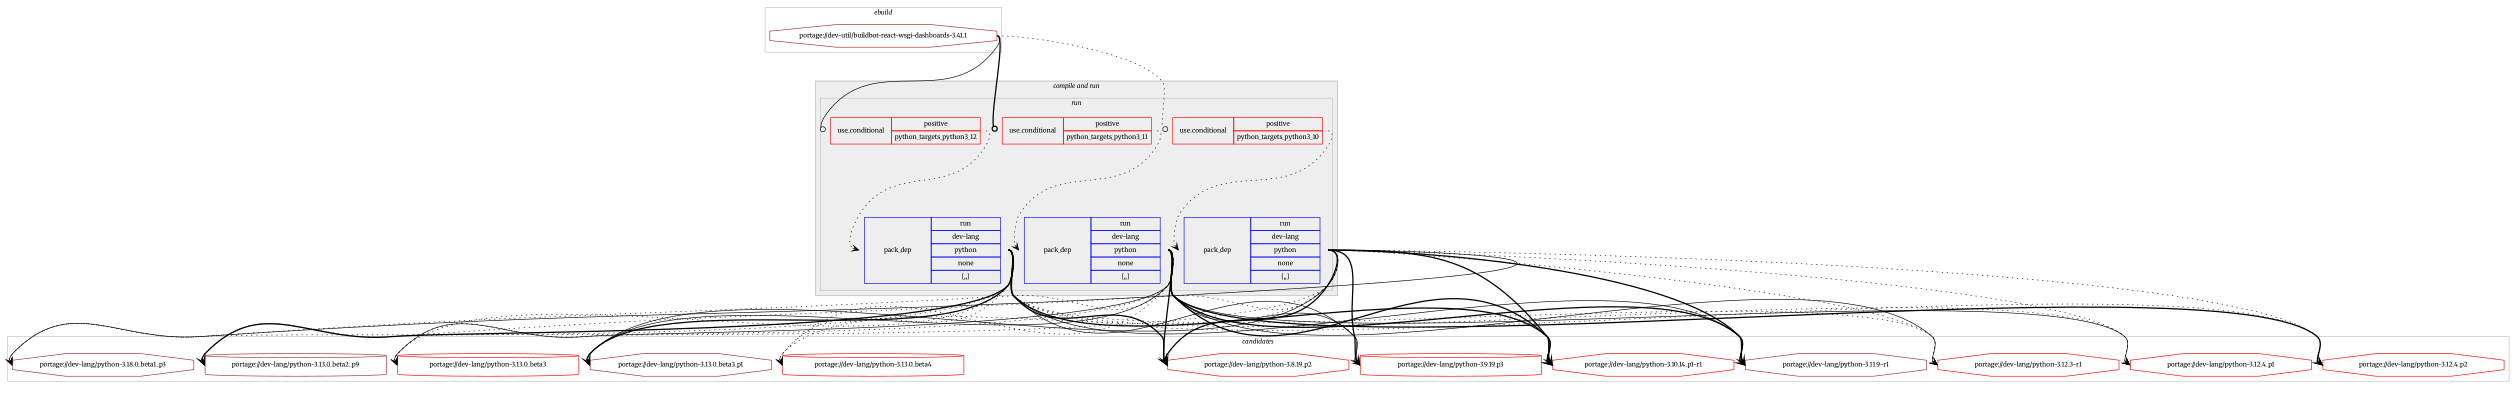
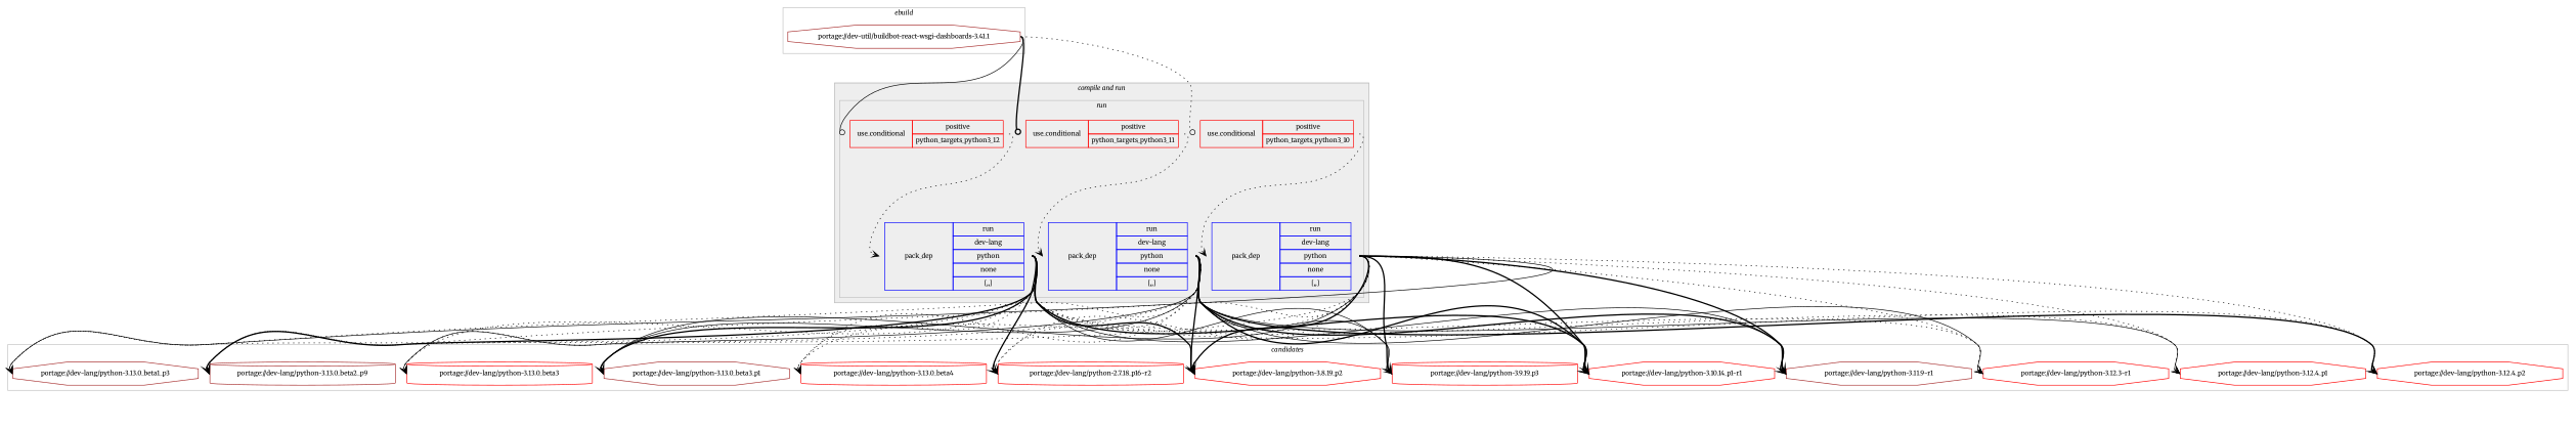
  digraph {
    compound=true
    concentrate=true
    fontname=Merriweather
    fontsize=10
    newrank=true
    rankdir=TB
    ranksep=1.5
    node [color=red fontname=Merriweather fontsize=10 shape=octagon]
    edge [arrowhead=vee fontname=Merriweather headport=w style=dotted tailport=e weight=100]
    n1 [color=brown label="portage://dev-util/buildbot-react-wsgi-dashboards-3.41.1" width=4]
    n2 [color=blue label=<<TABLE BORDER="0" CELLBORDER="1" CELLSPACING="0" CELLPADDING="4" WIDTH="220"><TR><TD ROWSPAN="6" CELLPADDING="30">pack_dep</TD></TR><TR><TD WIDTH="110">run</TD></TR><TR><TD>dev-lang</TD></TR><TR><TD>python</TD></TR><TR><TD>none</TD></TR><TR><TD>[,,]</TD></TR></TABLE>> shape=none]
    n3 [label=<<TABLE BORDER="0" CELLBORDER="1" CELLSPACING="0" CELLPADDING="4"><TR><TD ROWSPAN="3" CELLPADDING="10">use_conditional</TD></TR><TR><TD>positive</TD></TR><TR><TD>python_targets_python3_10</TD></TR></TABLE>> shape=none]
    n4 [color=blue label=<<TABLE BORDER="0" CELLBORDER="1" CELLSPACING="0" CELLPADDING="4" WIDTH="220"><TR><TD ROWSPAN="6" CELLPADDING="30">pack_dep</TD></TR><TR><TD WIDTH="110">run</TD></TR><TR><TD>dev-lang</TD></TR><TR><TD>python</TD></TR><TR><TD>none</TD></TR><TR><TD>[,,]</TD></TR></TABLE>> shape=none]
    n5 [label=<<TABLE BORDER="0" CELLBORDER="1" CELLSPACING="0" CELLPADDING="4"><TR><TD ROWSPAN="3" CELLPADDING="10">use_conditional</TD></TR><TR><TD>positive</TD></TR><TR><TD>python_targets_python3_11</TD></TR></TABLE>> shape=none]
    n6 [color=blue label=<<TABLE BORDER="0" CELLBORDER="1" CELLSPACING="0" CELLPADDING="4" WIDTH="220"><TR><TD ROWSPAN="6" CELLPADDING="30">pack_dep</TD></TR><TR><TD WIDTH="110">run</TD></TR><TR><TD>dev-lang</TD></TR><TR><TD>python</TD></TR><TR><TD>none</TD></TR><TR><TD>[,,]</TD></TR></TABLE>> shape=none]
    n7 [label=<<TABLE BORDER="0" CELLBORDER="1" CELLSPACING="0" CELLPADDING="4"><TR><TD ROWSPAN="3" CELLPADDING="10">use_conditional</TD></TR><TR><TD>positive</TD></TR><TR><TD>python_targets_python3_12</TD></TR></TABLE>> shape=none]
    n8 [label="portage://dev-lang/python-3.13.0_beta4" shape=cylinder width=4]
    n9 [color=brown label="portage://dev-lang/python-3.13.0_beta3_p1" width=4]
    n10 [label="portage://dev-lang/python-3.13.0_beta3" shape=cylinder width=4]
    n11 [color=brown label="portage://dev-lang/python-3.13.0_beta2_p9" shape=cylinder width=4]
-   n12 [color=brown label="portage://dev-lang/python-3.18.0_beta1_p3" width=4]
+   n12 [color=brown label="portage://dev-lang/python-3.13.0_beta1_p3" width=4]
    n13 [label="portage://dev-lang/python-3.12.4_p2" width=4]
    n14 [label="portage://dev-lang/python-3.12.4_p1" width=4]
    n15 [label="portage://dev-lang/python-3.12.3-r1" width=4]
    n16 [color=brown label="portage://dev-lang/python-3.11.9-r1" width=4]
    n17 [label="portage://dev-lang/python-3.10.14_p1-r1" width=4]
    n18 [label="portage://dev-lang/python-3.9.19_p3" shape=cylinder width=4]
    n19 [label="portage://dev-lang/python-3.8.19_p2" width=4]
+   n20 [label="portage://dev-lang/python-2.7.18_p16-r2" shape=cylinder width=4]
    subgraph cluster_1 {
      color=gray
      label=<<i>ebuild</i>>
      n1
    }
    subgraph cluster_2 {
      color=gray
      label=<<i>dependencies</i>>
      subgraph cluster_3 {
        color=gray
        fillcolor="#eeeeee"
        label=<<i>compile</i>>
        style=filled
      }
      subgraph cluster_4 {
        color=gray
        fillcolor="#eeeeee"
        label=<<i>compile and run</i>>
        style=filled
      }
      subgraph cluster_5 {
        color=gray
        fillcolor="#eeeeee"
        label=<<i>run</i>>
        style=filled
        subgraph sub_6 {
          color=gray
          fillcolor="#eeeeee"
          label=<<i>run</i>>
          style=filled
          n3
          subgraph sub_7 {
            color=gray
            fillcolor="#eeeeee"
            label=<<i>run</i>>
            style=filled
            n2
          }
        }
        subgraph sub_8 {
          color=gray
          fillcolor="#eeeeee"
          label=<<i>run</i>>
          style=filled
          n5
          subgraph sub_9 {
            color=gray
            fillcolor="#eeeeee"
            label=<<i>run</i>>
            style=filled
            n4
          }
        }
        subgraph sub_10 {
          color=gray
          fillcolor="#eeeeee"
          label=<<i>run</i>>
          style=filled
          n7
          subgraph sub_11 {
            color=gray
            fillcolor="#eeeeee"
            label=<<i>run</i>>
            style=filled
            n6
          }
        }
      }
    }
    subgraph cluster_12 {
      color=gray
      label=<<i>candidates</i>>
      rank=same
      subgraph sub_13 {
        color=black
        label=<<i>candidates</i>>
        nodesep=1
        rank=same
        n8
        n9
        n10
        n11
        n12
        n13
        n14
        n15
        n16
        n17
        n18
        n19
+       n20
      }
      subgraph sub_14 {
        color=black
        label=<<i>candidates</i>>
        nodesep=1
        rank=same
        n8
        n9
        n10
        n11
        n12
        n13
        n14
        n15
        n16
        n17
        n18
        n19
+       n20
      }
      subgraph sub_15 {
        color=black
        label=<<i>candidates</i>>
        nodesep=1
        rank=same
        n8
        n9
        n10
        n11
        n12
        n13
        n14
        n15
        n16
        n17
        n18
        n19
+       n20
      }
    }
    n1 -> n3 [arrowhead=odot weight=20]
    n1 -> n5 [arrowhead=odot style=bold weight=20]
    n1 -> n7 [arrowhead=odot style=solid weight=20]
    n2 -> n8
    n2 -> n9 [style=solid]
    n2 -> n10
    n2 -> n11
    n2 -> n12 [style=solid]
    n2 -> n13
    n2 -> n14
    n2 -> n15
    n2 -> n16 [style=bold]
    n2 -> n17 [style=bold]
    n2 -> n18 [style=bold]
    n2 -> n19 [style=bold]
+   n2 -> n20
    n3 -> n2 [weight=20]
    n4 -> n8
    n4 -> n9 [style=solid]
    n4 -> n10 [style=solid]
    n4 -> n11
    n4 -> n12
    n4 -> n13 [style=bold]
    n4 -> n14 [style=solid]
    n4 -> n15 [style=solid]
    n4 -> n16 [style=bold]
    n4 -> n17 [style=bold]
    n4 -> n18 [style=solid]
    n4 -> n19 [style=bold]
+   n4 -> n20
    n5 -> n4 [weight=20]
    n6 -> n8
    n6 -> n9 [style=bold]
    n6 -> n10
    n6 -> n11 [style=bold]
    n6 -> n12
    n6 -> n13
    n6 -> n14
    n6 -> n15
    n6 -> n16 [style=solid]
    n6 -> n17 [style=bold]
    n6 -> n18 [style=solid]
    n6 -> n19 [style=bold]
+   n6 -> n20 [style=bold]
    n7 -> n6 [weight=20]
  }
